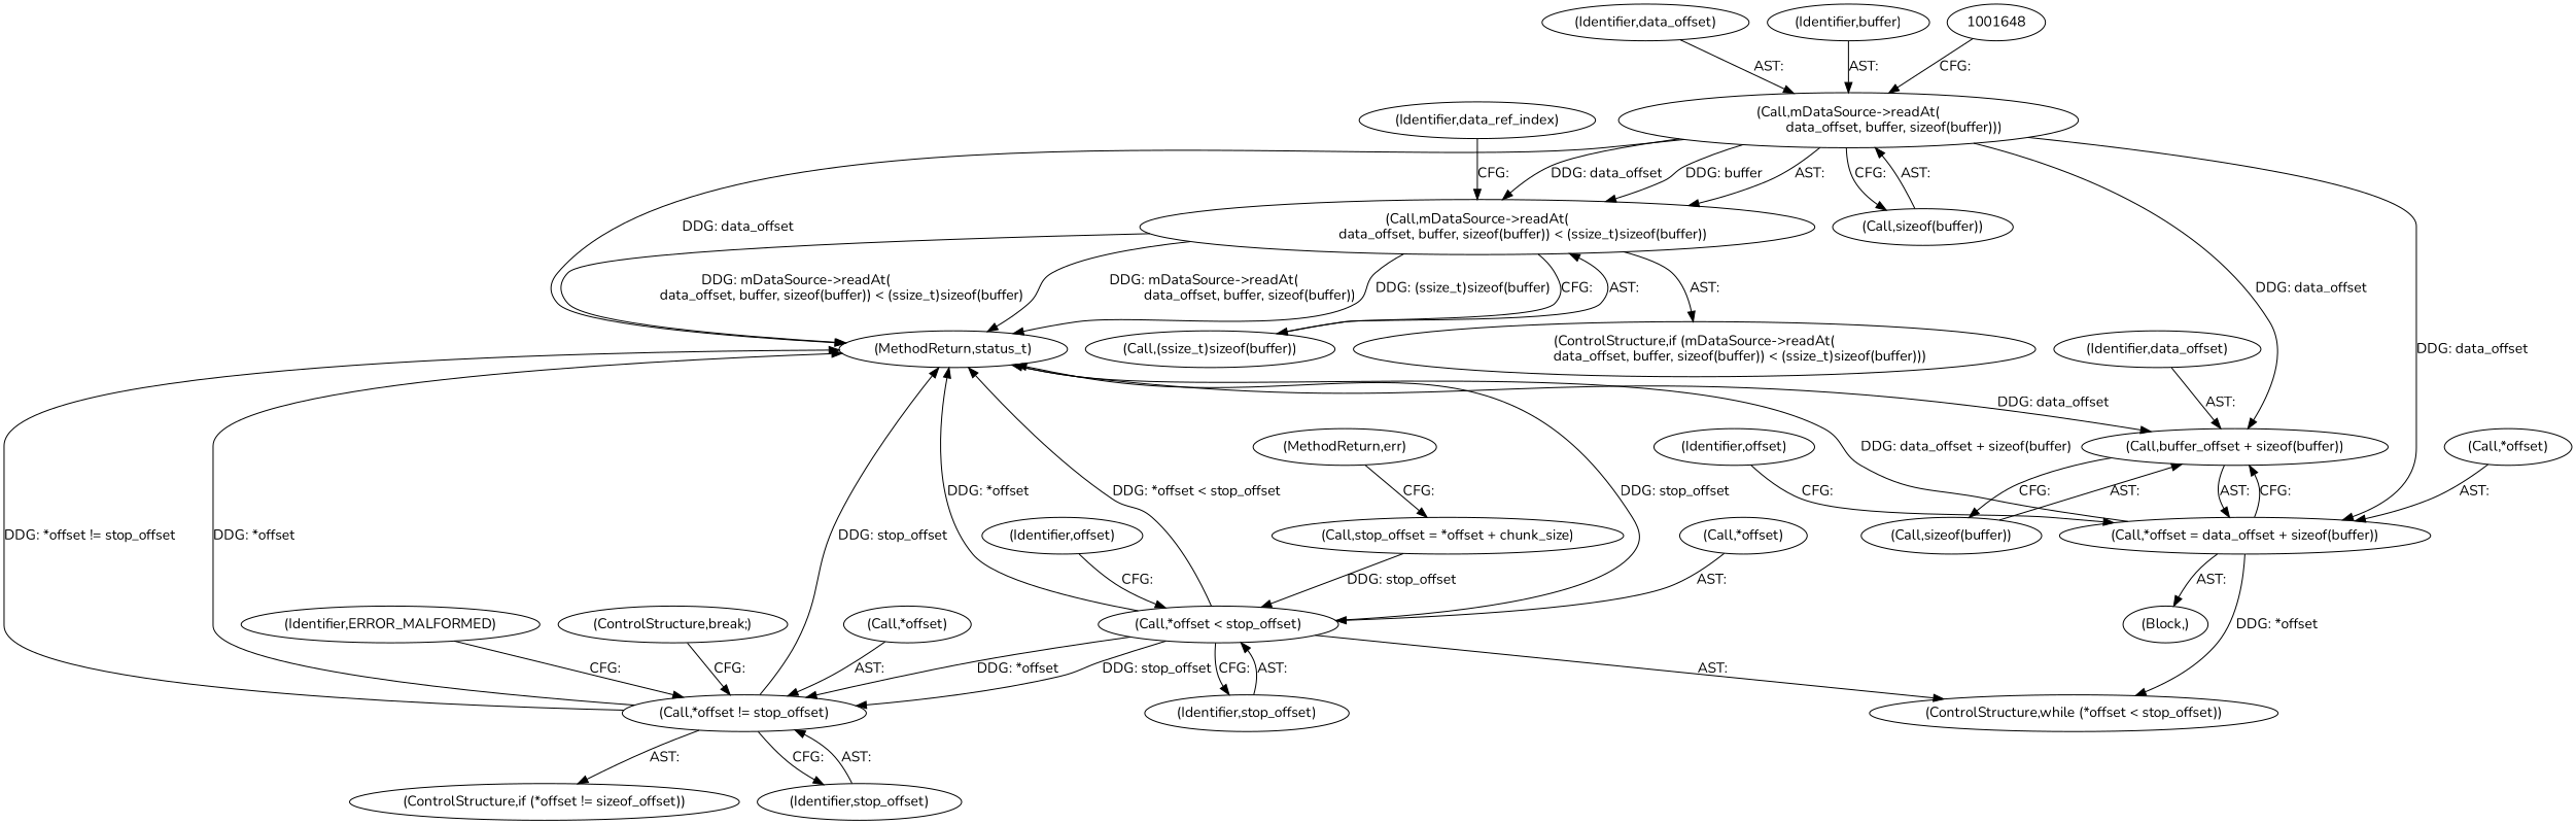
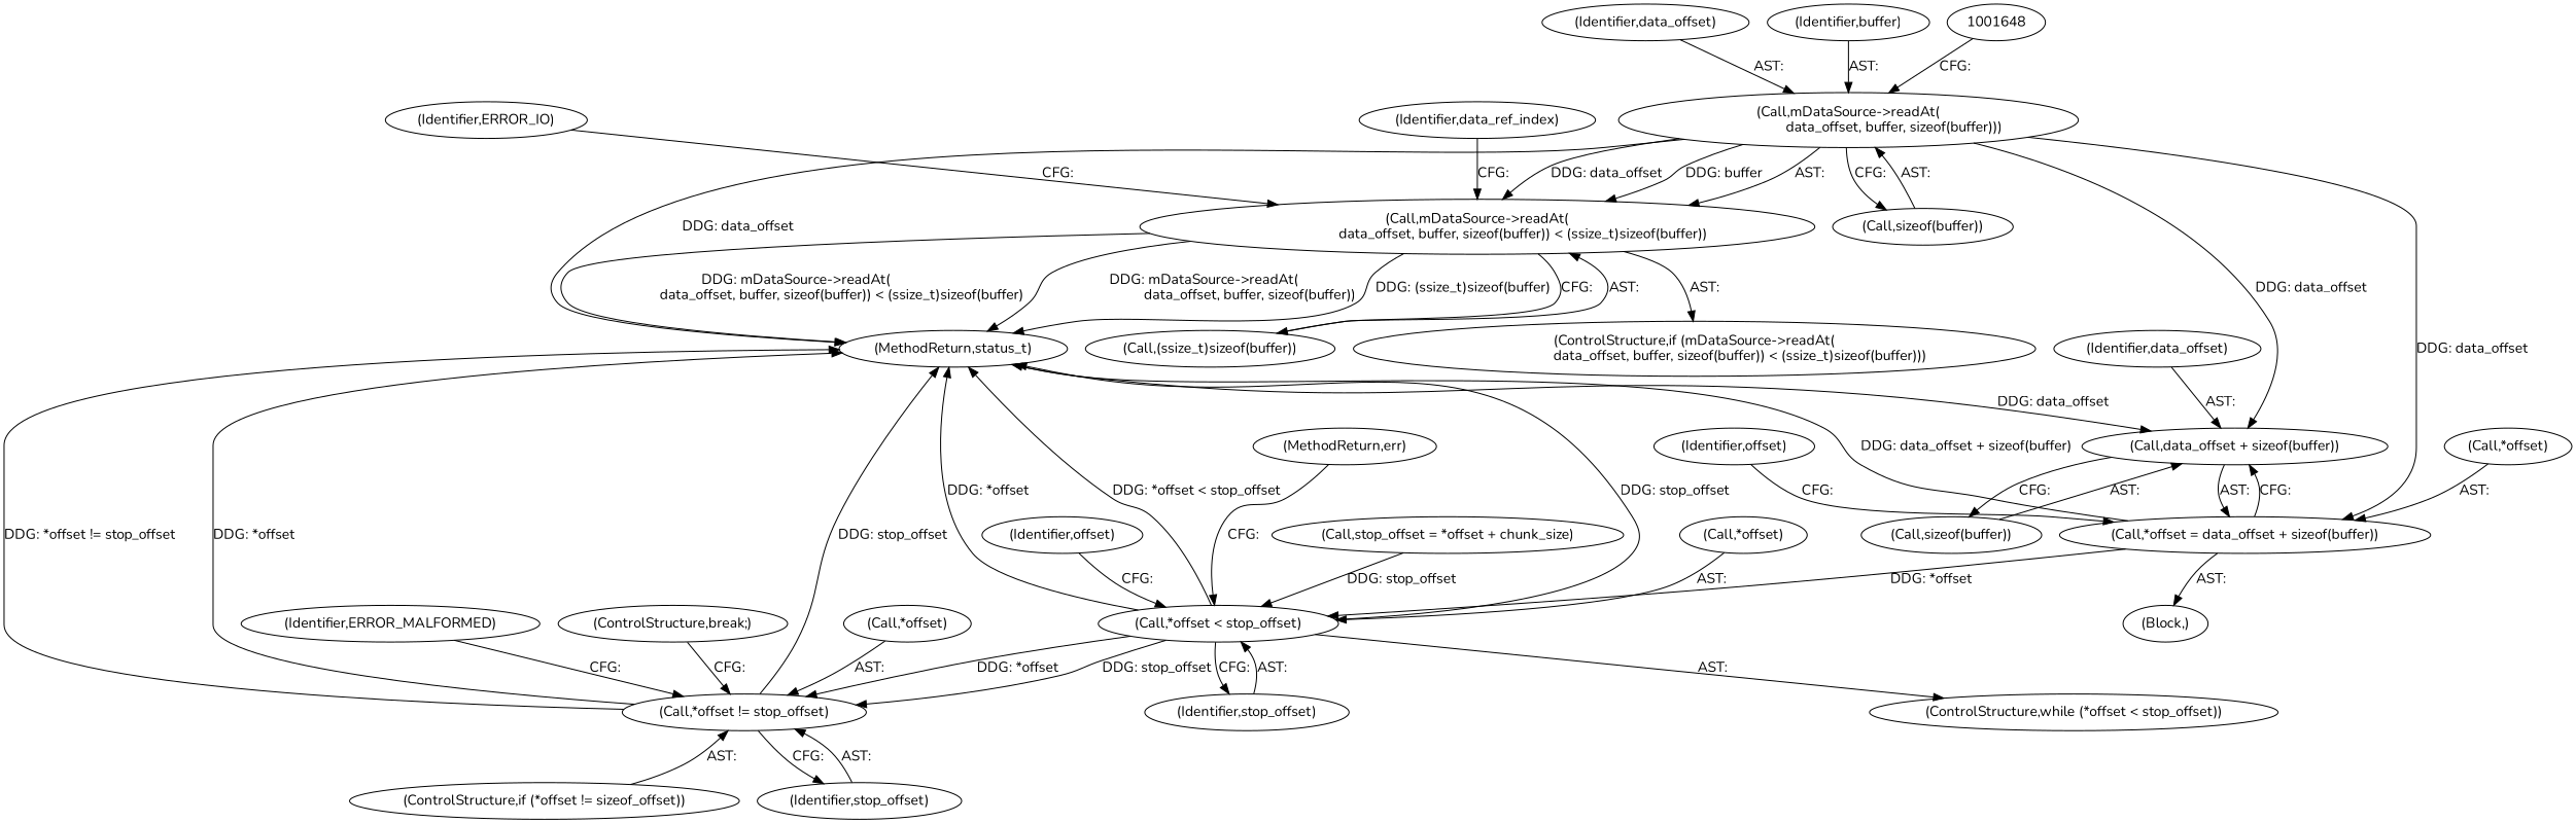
  digraph {
    fontname=Nunito
    node [fontname=Nunito]
    edge [fontname=Nunito]
    n1 [label="(Call,mDataSource->readAt(\n                        data_offset, buffer, sizeof(buffer)))"]
    n2 [label="(Call,mDataSource->readAt(\n                        data_offset, buffer, sizeof(buffer)) < (ssize_t)sizeof(buffer))"]
    n3 [label="(Call,*offset = data_offset + sizeof(buffer))"]
-   n4 [label="(Call,buffer_offset + sizeof(buffer))"]
+   n4 [label="(Call,data_offset + sizeof(buffer))"]
    n5 [label="(MethodReturn,status_t)"]
    n6 [label="(Call,sizeof(buffer))"]
    n7 [label="(ControlStructure,if (mDataSource->readAt(\n                        data_offset, buffer, sizeof(buffer)) < (ssize_t)sizeof(buffer)))"]
    n8 [label="(Call,(ssize_t)sizeof(buffer))"]
    n9 [label="(Call,*offset < stop_offset)"]
    n10 [label="(Block,)"]
    n11 [label="(Call,sizeof(buffer))"]
    n12 [label="(Call,*offset != stop_offset)"]
    n13 [label="(Identifier,stop_offset)"]
    n14 [label="(ControlStructure,while (*offset < stop_offset))"]
    n15 [label="(ControlStructure,if (*offset != sizeof_offset))"]
    n16 [label="(Identifier,stop_offset)"]
    n17 [label="(Identifier,data_offset)"]
+   n18 [label="(Identifier,ERROR_IO)"]
    n19 [label="(Identifier,data_offset)"]
    n20 [label="(Call,*offset)"]
    n21 [label="(Identifier,ERROR_MALFORMED)"]
    n22 [label="(ControlStructure,break;)"]
    n23 [label="(Call,*offset)"]
    n24 [label="(Call,*offset)"]
    n25 [label="(Identifier,offset)"]
    n26 [label="(Call,stop_offset = *offset + chunk_size)"]
    n27 [label="(Identifier,buffer)"]
    n28 [label="(MethodReturn,err)"]
    n29 [label="(Identifier,data_ref_index)"]
    n30 [label="(Identifier,offset)"]
    1001648
    n1 -> n2 [label="AST: "]
    n1 -> n2 [label="DDG: data_offset"]
    n1 -> n2 [label="DDG: buffer"]
    n1 -> n3 [label="DDG: data_offset"]
    n1 -> n4 [label="DDG: data_offset"]
    n1 -> n5 [label="DDG: data_offset"]
    n1 -> n6 [label="CFG: "]
    n2 -> n5 [label="DDG: mDataSource->readAt(\n                        data_offset, buffer, sizeof(buffer))"]
    n2 -> n5 [label="DDG: (ssize_t)sizeof(buffer)"]
    n2 -> n5 [label="DDG: mDataSource->readAt(\n                        data_offset, buffer, sizeof(buffer)) < (ssize_t)sizeof(buffer)"]
    n2 -> n7 [label="AST: "]
    n2 -> n8 [label="CFG: "]
    n3 -> n4 [label="CFG: "]
    n3 -> n5 [label="DDG: data_offset + sizeof(buffer)"]
-   n3 -> n14 [label="DDG: *offset"]
+   n3 -> n9 [label="DDG: *offset"]
    n3 -> n10 [label="AST: "]
    n4 -> n3 [label="AST: "]
    n4 -> n11 [label="CFG: "]
    n5 -> n4 [label="DDG: data_offset"]
    n6 -> n1 [label="AST: "]
    n8 -> n2 [label="AST: "]
    n9 -> n5 [label="DDG: *offset < stop_offset"]
    n9 -> n5 [label="DDG: *offset"]
    n9 -> n5 [label="DDG: stop_offset"]
    n9 -> n12 [label="DDG: *offset"]
    n9 -> n12 [label="DDG: stop_offset"]
    n9 -> n13 [label="CFG: "]
    n9 -> n14 [label="AST: "]
    n11 -> n4 [label="AST: "]
    n12 -> n5 [label="DDG: *offset != stop_offset"]
    n12 -> n5 [label="DDG: *offset"]
    n12 -> n5 [label="DDG: stop_offset"]
-   n12 -> n15 [label="AST: "]
+   n15 -> n12 [label="AST: "]
    n12 -> n16 [label="CFG: "]
    n13 -> n9 [label="AST: "]
    n16 -> n12 [label="AST: "]
    n17 -> n1 [label="AST: "]
+   n18 -> n2 [label="CFG: "]
    n19 -> n4 [label="AST: "]
    n20 -> n12 [label="AST: "]
    n21 -> n12 [label="CFG: "]
    n22 -> n12 [label="CFG: "]
    n23 -> n3 [label="AST: "]
    n24 -> n9 [label="AST: "]
    n25 -> n3 [label="CFG: "]
    n26 -> n9 [label="DDG: stop_offset"]
    n27 -> n1 [label="AST: "]
-   n28 -> n26 [label="CFG: "]
+   n28 -> n9 [label="CFG: "]
    n29 -> n2 [label="CFG: "]
    n30 -> n9 [label="CFG: "]
    1001648 -> n1 [label="CFG: "]
  }
